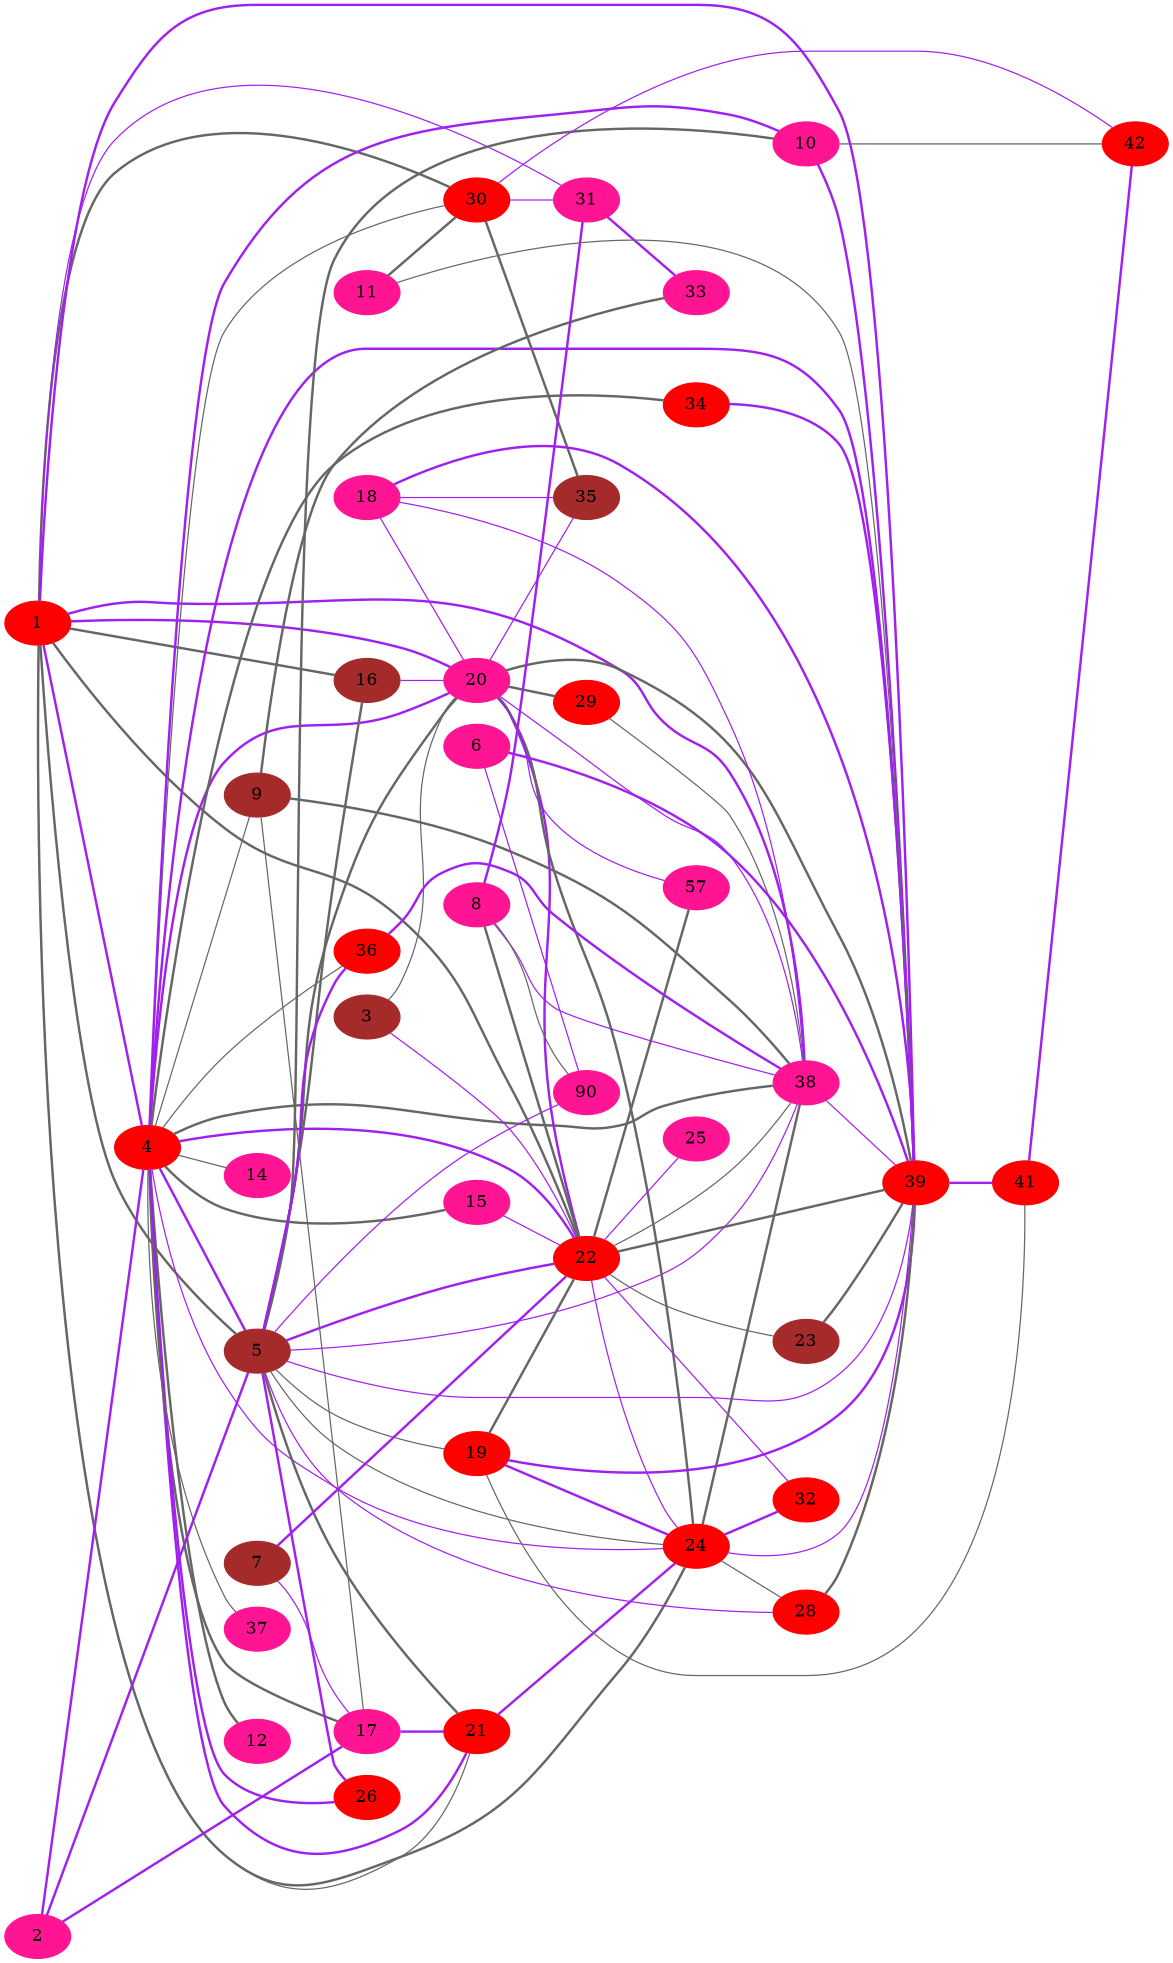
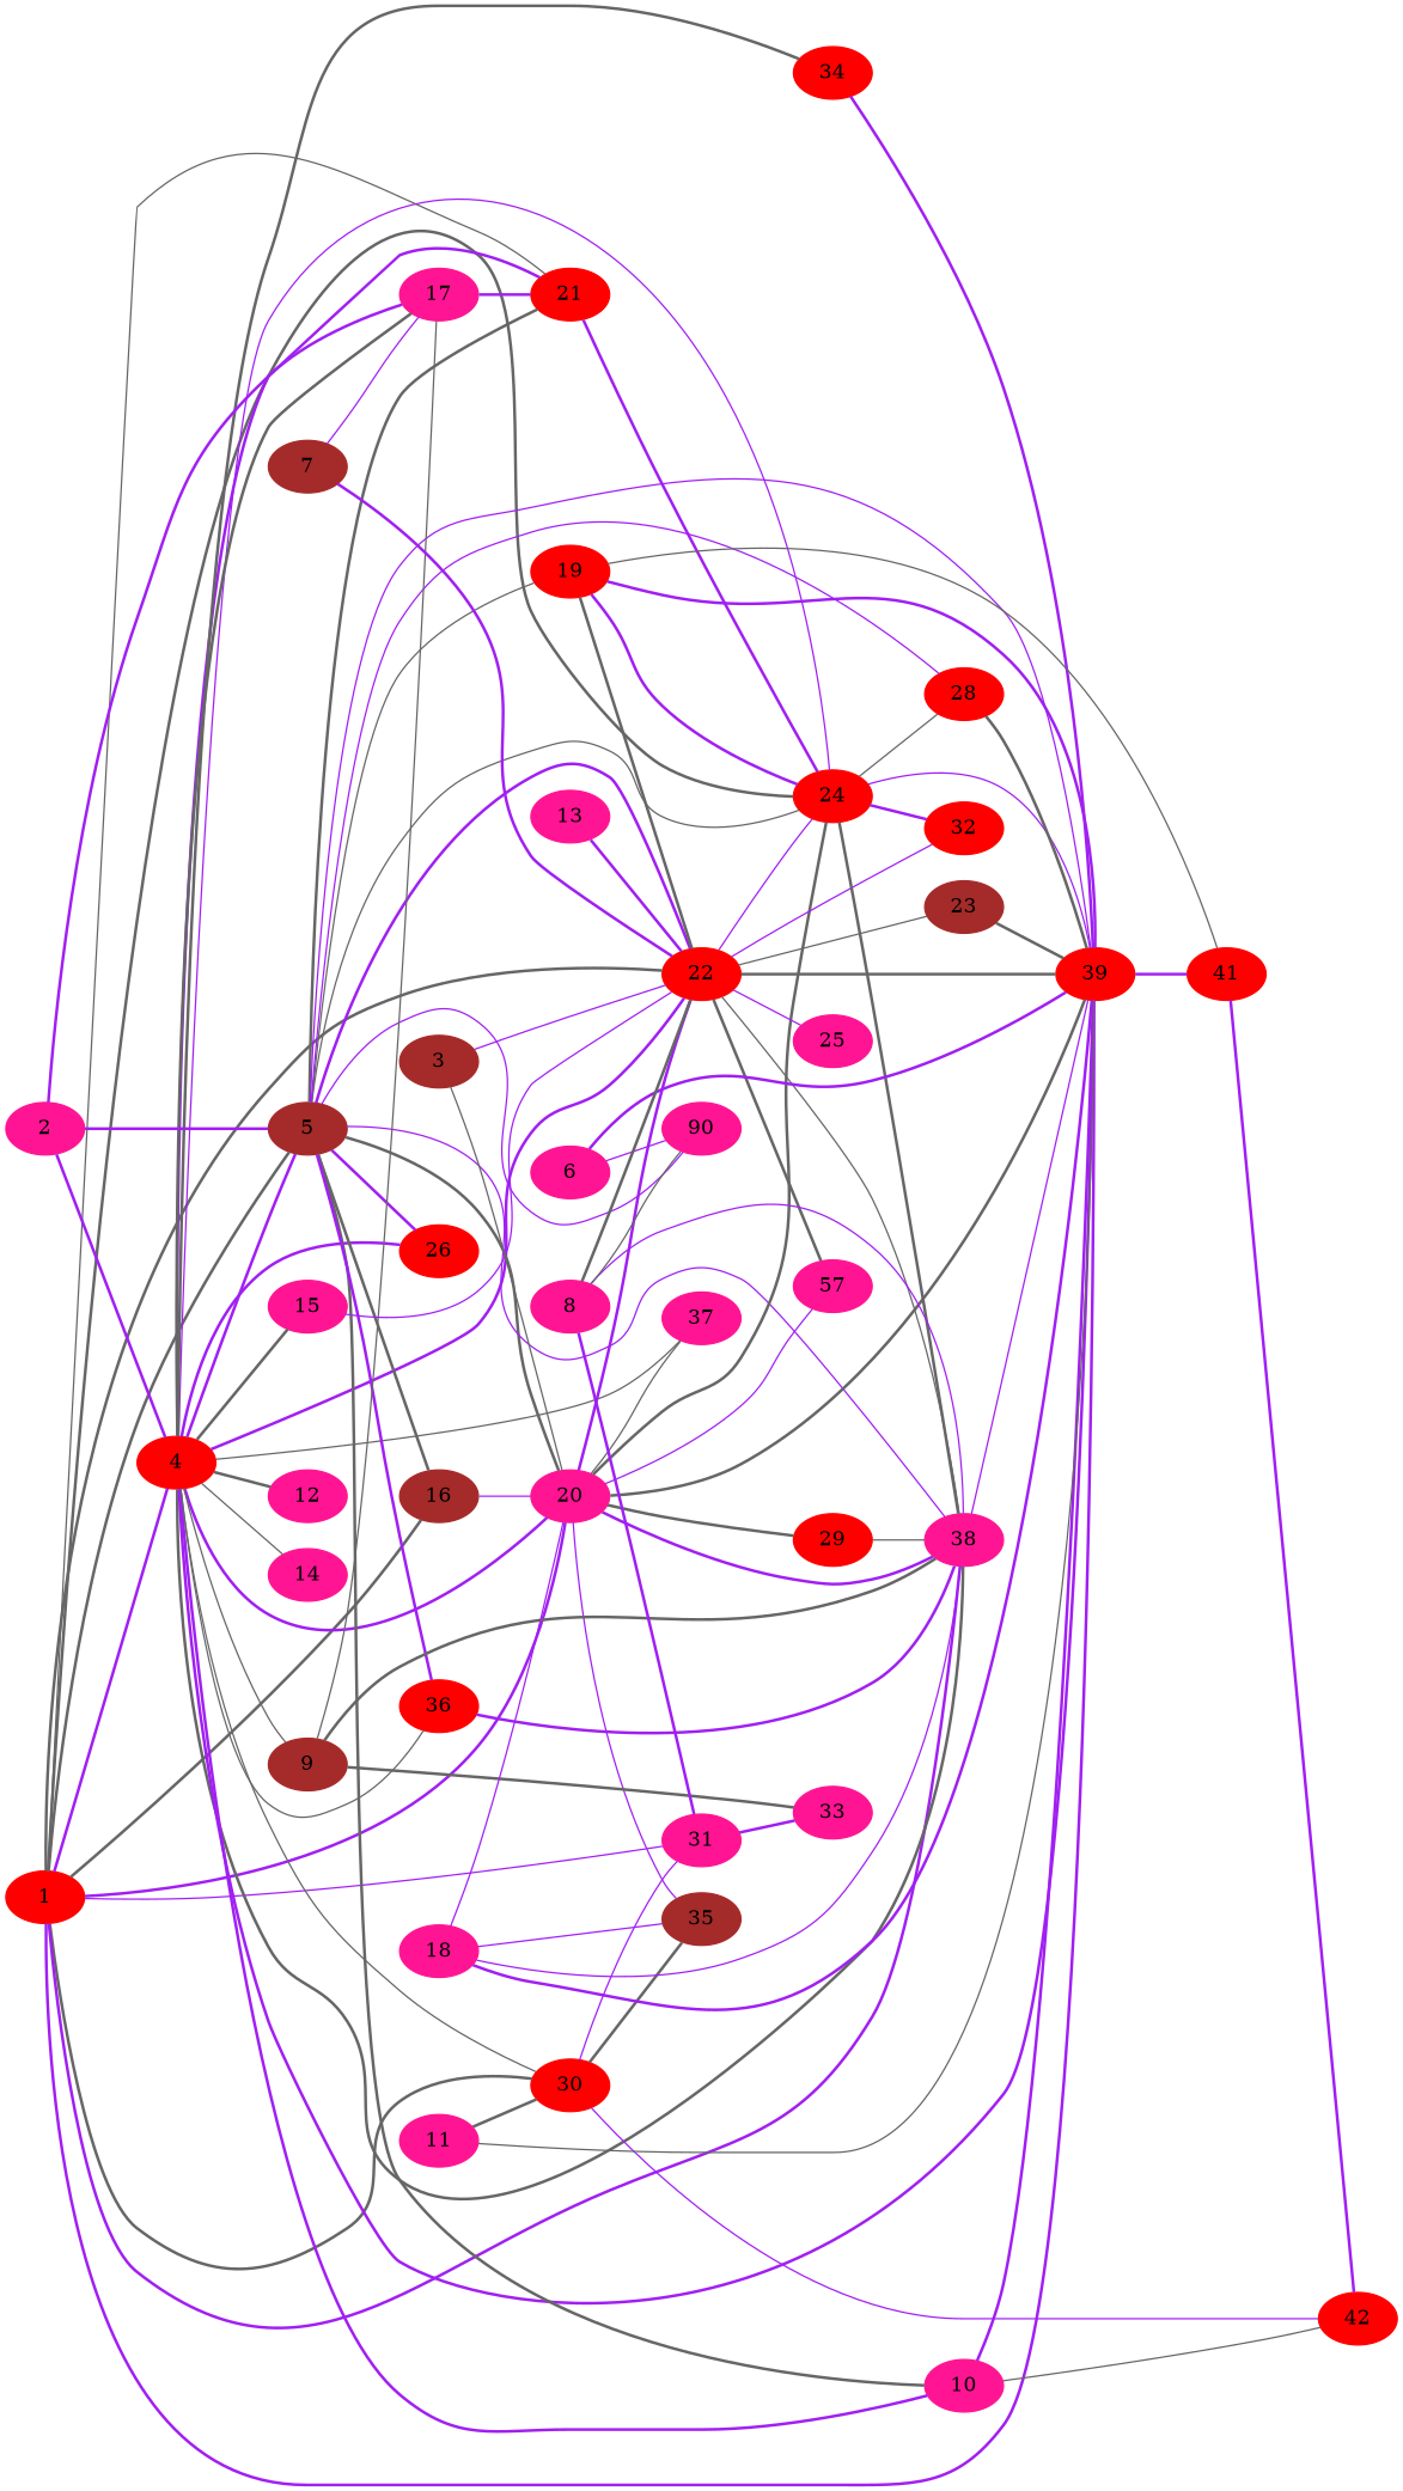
  graph {
    fontname="DejaVu Serif"
    rankdir=LR
    node [color=deeppink fontname="DejaVu Serif" style=filled]
    edge [color=purple fontname="DejaVu Serif" style=bold weight=1.0]
    1 [color=red]
    4 [color=red]
    5 [color=brown]
    16 [color=brown]
    20
    21 [color=red]
    22 [color=red]
    24 [color=red]
    30 [color=red]
    31
    38
    39 [color=red]
    17
    9 [color=brown]
    10
    12
    14
    15
    26 [color=red]
    34 [color=red]
    36 [color=red]
    37
    19 [color=red]
    28 [color=red]
    n25 [label=90]
    35 [color=brown]
    n27 [label=57]
    29 [color=red]
    23 [color=brown]
    25
    32 [color=red]
    42 [color=red]
    33
    41 [color=red]
    2
    3 [color=brown]
    6
    7 [color=brown]
    8
    11
+   13
    18
    1 -- 4
    1 -- 5 [color=gray40 weight=2.0]
    1 -- 16 [color=gray40]
    1 -- 20 [weight=2.0]
    1 -- 21 [color=gray40 style=solid]
    1 -- 22 [color=gray40]
    1 -- 24 [color=gray40]
    1 -- 30 [color=gray40]
    1 -- 31 [style=solid]
    1 -- 38
    1 -- 39 [weight=2.0]
    4 -- 5 [weight=4.0]
    4 -- 20
    4 -- 21
    4 -- 22
    4 -- 24 [style=solid]
    4 -- 30 [color=gray40 style=solid weight=2.0]
    4 -- 38 [color=gray40 weight=2.0]
    4 -- 39 [weight=2.0]
    4 -- 17 [color=gray40]
    4 -- 9 [color=gray40 style=solid]
    4 -- 10
    4 -- 12 [color=gray40]
    4 -- 14 [color=gray40 style=solid]
    4 -- 15 [color=gray40]
    4 -- 26
    4 -- 34 [color=gray40]
    4 -- 36 [color=gray40 style=solid]
    4 -- 37 [color=gray40 style=solid]
    5 -- 16 [color=gray40]
    5 -- 20 [color=gray40 weight=2.0]
    5 -- 21 [color=gray40]
    5 -- 22 [weight=2.0]
    5 -- 24 [color=gray40 style=solid weight=2.0]
    5 -- 38 [style=solid weight=3.0]
    5 -- 39 [style=solid weight=5.0]
    5 -- 10 [color=gray40]
    5 -- 26 [weight=2.0]
    5 -- 36
    5 -- 19 [color=gray40 style=solid]
    5 -- 28 [style=solid]
    5 -- n25 [style=solid]
    16 -- 20 [style=solid]
    20 -- 22
    20 -- 24 [color=gray40 weight=3.0]
-   20 -- 38 [style=solid weight=2.0]
+   20 -- 38 [weight=2.0]
    20 -- 39 [color=gray40 weight=2.0]
+   20 -- 37 [color=gray40 style=solid]
    20 -- 35 [style=solid]
    20 -- n27 [style=solid]
    20 -- 29 [color=gray40]
    21 -- 24
    22 -- 24 [style=solid]
    22 -- 38 [color=gray40 style=solid]
    22 -- 39 [color=gray40 weight=5.0]
    22 -- n27 [color=gray40]
    22 -- 23 [color=gray40 style=solid]
    22 -- 25 [style=solid]
    22 -- 32 [style=solid]
    24 -- 38 [color=gray40]
    24 -- 39 [style=solid weight=2.0]
    24 -- 28 [color=gray40 style=solid weight=2.0]
    24 -- 32
    30 -- 31 [style=solid]
    30 -- 35 [color=gray40]
    30 -- 42 [style=solid]
    31 -- 33
    38 -- 39 [style=solid weight=2.0]
    39 -- 41 [weight=2.0]
    17 -- 21 [weight=2.0]
    9 -- 38 [color=gray40]
    9 -- 17 [color=gray40 style=solid]
    9 -- 33 [color=gray40]
    10 -- 39
    10 -- 42 [color=gray40 style=solid]
    15 -- 22 [style=solid]
    34 -- 39
    36 -- 38
    19 -- 22 [color=gray40]
    19 -- 24
    19 -- 39
    19 -- 41 [color=gray40 style=solid]
    28 -- 39 [color=gray40]
    29 -- 38 [color=gray40 style=solid]
    23 -- 39 [color=gray40 weight=2.0]
    41 -- 42
    2 -- 4
    2 -- 5
    2 -- 17
    3 -- 20 [color=gray40 style=solid]
    3 -- 22 [style=solid]
    6 -- 39 [weight=2.0]
    6 -- n25 [style=solid]
    7 -- 22
    7 -- 17 [style=solid]
    8 -- 22 [color=gray40 weight=2.0]
    8 -- 31
    8 -- 38 [style=solid]
    8 -- n25 [color=gray40 style=solid weight=2.0]
    11 -- 30 [color=gray40]
    11 -- 39 [color=gray40 style=solid weight=2.0]
+   13 -- 22 [weight=2.0]
    18 -- 20 [style=solid]
    18 -- 38 [style=solid]
    18 -- 39 [weight=2.0]
    18 -- 35 [style=solid]
  }
